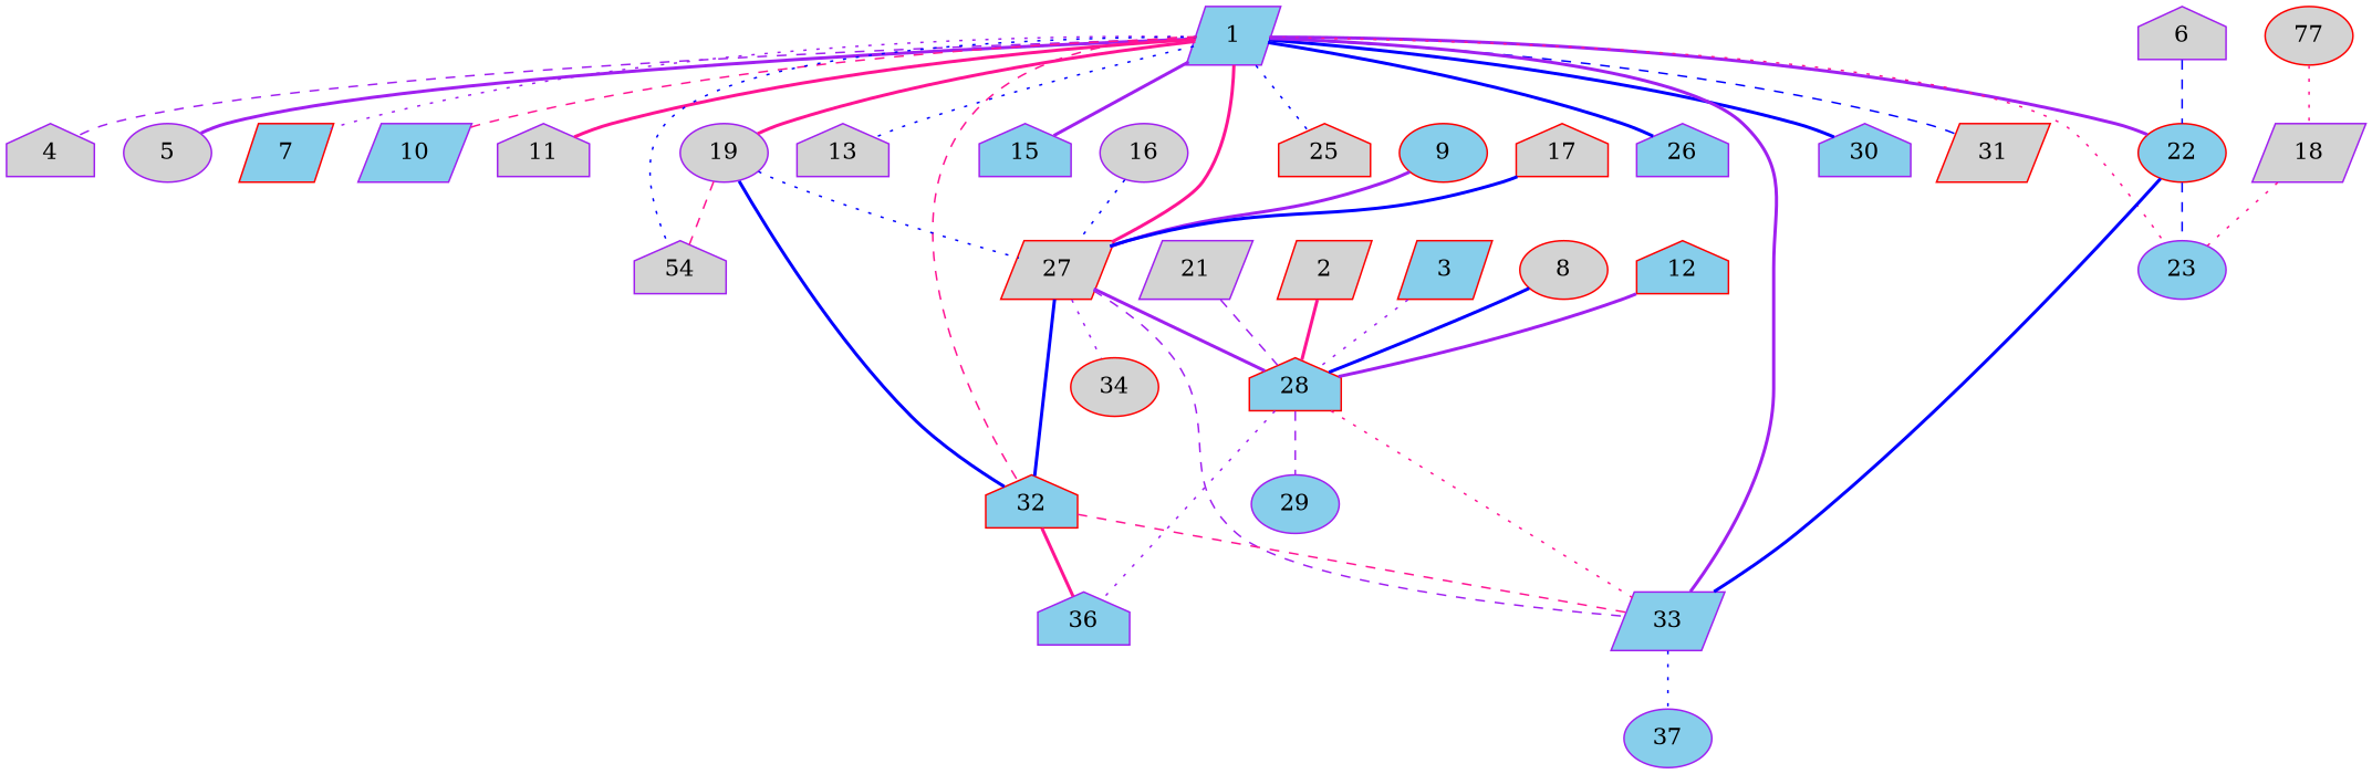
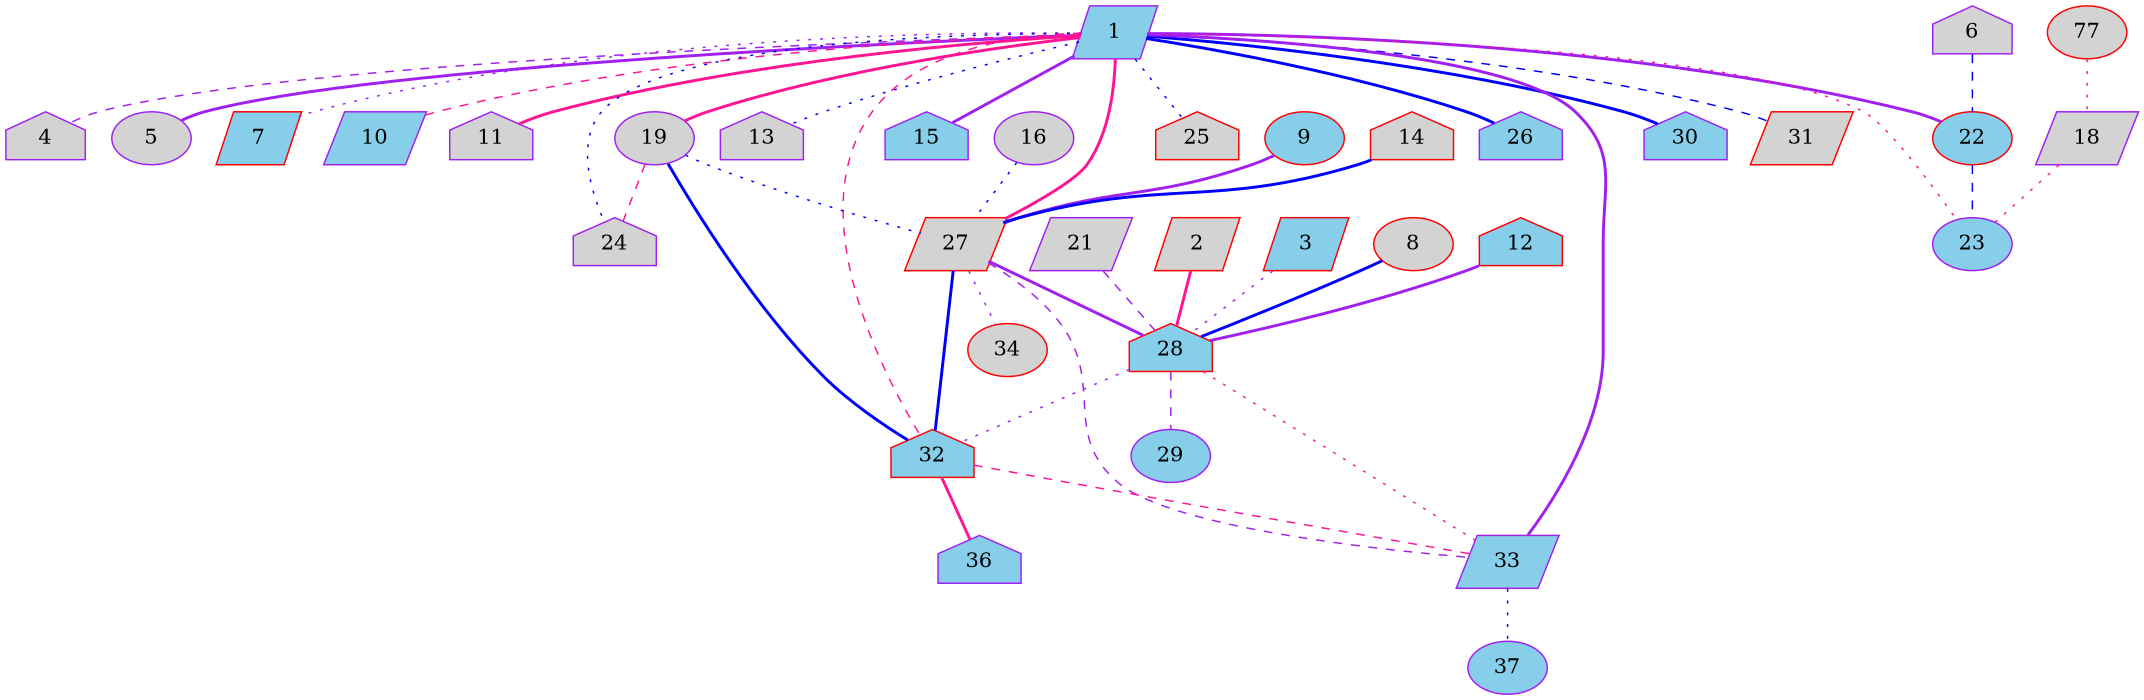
  graph {
    node [color=purple fillcolor=lightgrey shape=house style=filled]
    edge [color=blue style=bold weight=1.0]
    1 [fillcolor=skyblue shape=parallelogram]
    4
    5 [shape=ellipse]
    7 [color=red fillcolor=skyblue shape=parallelogram]
    10 [fillcolor=skyblue shape=parallelogram]
    11
    13
    15 [fillcolor=skyblue]
    19 [shape=ellipse]
    22 [color=red fillcolor=skyblue shape=ellipse]
    23 [fillcolor=skyblue shape=ellipse]
-   24 [label=54]
+   24
    25 [color=red]
    26 [fillcolor=skyblue]
    27 [color=red shape=parallelogram]
    30 [fillcolor=skyblue]
    31 [color=red shape=parallelogram]
    32 [color=red fillcolor=skyblue]
    33 [fillcolor=skyblue shape=parallelogram]
    28 [color=red fillcolor=skyblue]
    34 [color=red shape=ellipse]
    36 [fillcolor=skyblue]
    37 [fillcolor=skyblue shape=ellipse]
    2 [color=red shape=parallelogram]
    29 [fillcolor=skyblue shape=ellipse]
    3 [color=red fillcolor=skyblue shape=parallelogram]
    6
    8 [color=red shape=ellipse]
    9 [color=red fillcolor=skyblue shape=ellipse]
    12 [color=red fillcolor=skyblue]
-   14 [color=red label=17]
+   14 [color=red]
    16 [shape=ellipse]
    n33 [color=red label=77 shape=ellipse]
    18 [shape=parallelogram]
    21 [shape=parallelogram]
    1 -- 4 [color=purple style=dashed]
    1 -- 5 [color=purple]
    1 -- 7 [color=purple style=dotted]
    1 -- 10 [color=deeppink style=dashed]
    1 -- 11 [color=deeppink]
    1 -- 13 [style=dotted]
    1 -- 15 [color=purple]
    1 -- 19 [color=deeppink]
    1 -- 22 [color=purple weight=2.0]
    1 -- 23 [color=deeppink style=dotted]
    1 -- 24 [style=dotted]
    1 -- 25 [style=dotted weight=2.0]
    1 -- 26
    1 -- 27 [color=deeppink weight=2.0]
    1 -- 30
    1 -- 31 [style=dashed]
    1 -- 32 [color=deeppink style=dashed]
    1 -- 33 [color=purple weight=2.0]
    19 -- 24 [color=deeppink style=dashed]
    19 -- 27 [style=dotted]
    19 -- 32
    22 -- 23 [style=dashed]
-   22 -- 33
    27 -- 32
    27 -- 33 [color=purple style=dashed]
    27 -- 28 [color=purple weight=3.0]
    27 -- 34 [color=purple style=dotted]
    32 -- 33 [color=deeppink style=dashed]
    32 -- 36 [color=deeppink]
    33 -- 37 [style=dotted]
-   28 -- 36 [color=purple style=dotted]
+   28 -- 32 [color=purple style=dotted]
    28 -- 33 [color=deeppink style=dotted]
    28 -- 29 [color=purple style=dashed]
    2 -- 28 [color=deeppink]
    3 -- 28 [color=purple style=dotted]
    6 -- 22 [style=dashed]
    8 -- 28
    9 -- 27 [color=purple]
    12 -- 28 [color=purple]
    14 -- 27
    16 -- 27 [style=dotted]
    n33 -- 18 [color=deeppink style=dotted]
    18 -- 23 [color=deeppink style=dotted]
    21 -- 28 [color=purple style=dashed]
  }
